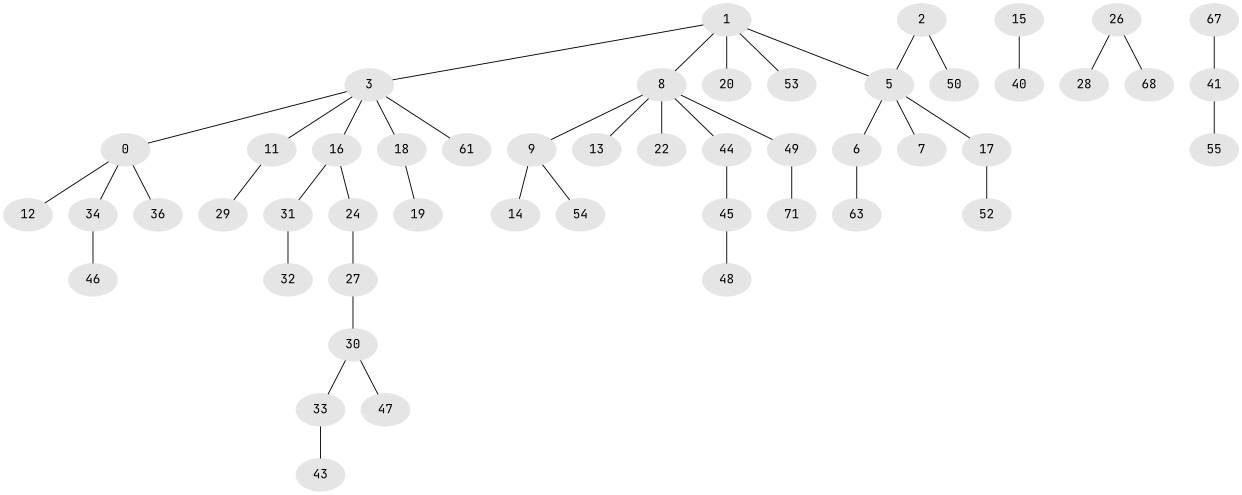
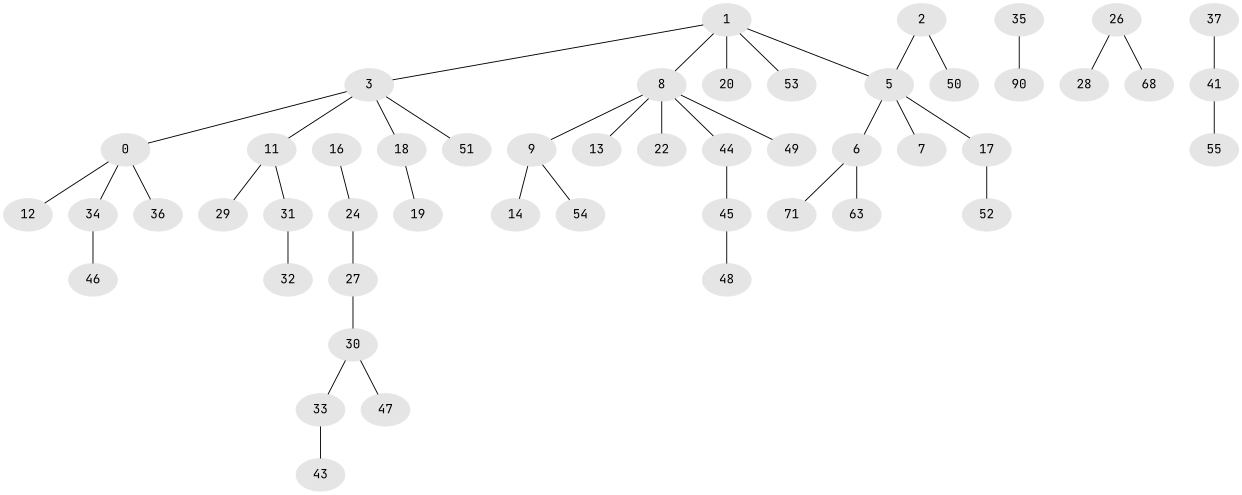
  graph {
    fontname="JetBrains Mono"
    node [color=gray90 fontname="JetBrains Mono" style=filled]
    edge [fontname="JetBrains Mono"]
    1
    3
    8
    20
    53
    5
    2
    50
    n9 [label=0]
    11
    16
    18
-   51 [label=61]
+   51
    9
    13
    22
    44
    49
    6
    7
    17
    12
    34
    36
    29
    31
    24
    19
    46
    n30 [label=71]
    n31 [label=63]
    52
    14
    54
    45
    32
    27
-   35 [label=15]
-   40
+   35
+   40 [label=90]
    30
    26
    28
    n43 [label=68]
-   37 [label=67]
+   37
    41
    33
    47
    43
    55
    48
    1 -- 3
    1 -- 8
    1 -- 20
    1 -- 53
    1 -- 5
    3 -- n9
    3 -- 11
-   3 -- 16
    3 -- 18
    3 -- 51
    8 -- 9
    8 -- 13
    8 -- 22
    8 -- 44
    8 -- 49
    5 -- 6
    5 -- 7
    5 -- 17
    2 -- 5
    2 -- 50
    n9 -- 12
    n9 -- 34
    n9 -- 36
    11 -- 29
-   16 -- 31
+   11 -- 31
    16 -- 24
    18 -- 19
    9 -- 14
    9 -- 54
    44 -- 45
-   49 -- n30
+   6 -- n30
    6 -- n31
    17 -- 52
    34 -- 46
    31 -- 32
    24 -- 27
    45 -- 48
    27 -- 30
    35 -- 40
    30 -- 33
    30 -- 47
    26 -- 28
    26 -- n43
    37 -- 41
    41 -- 55
    33 -- 43
  }
